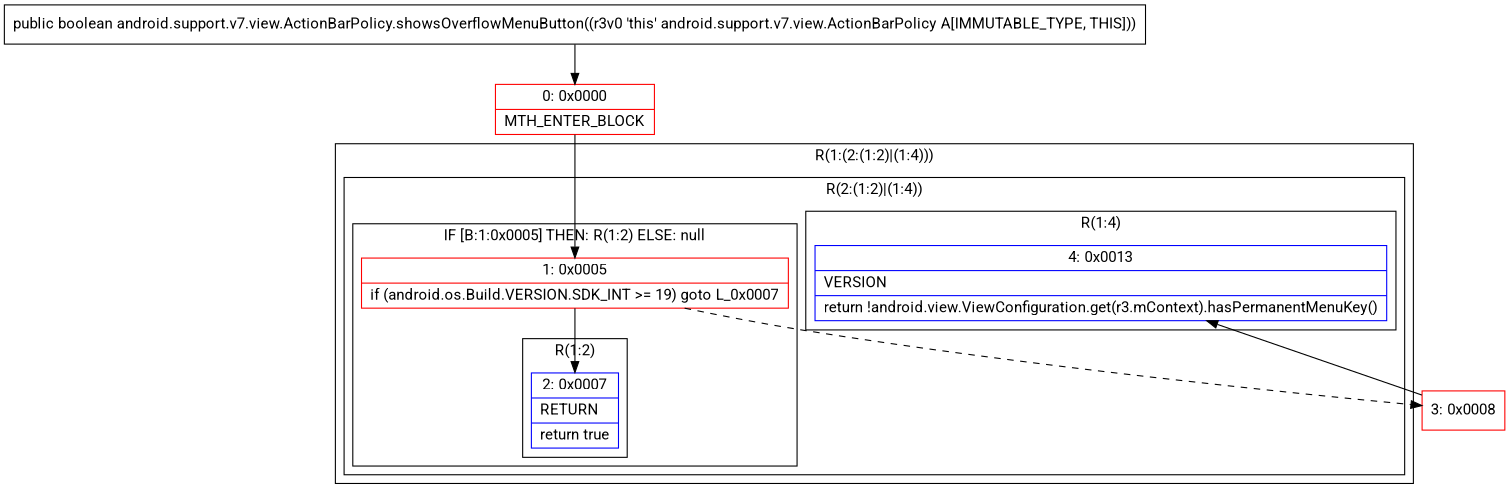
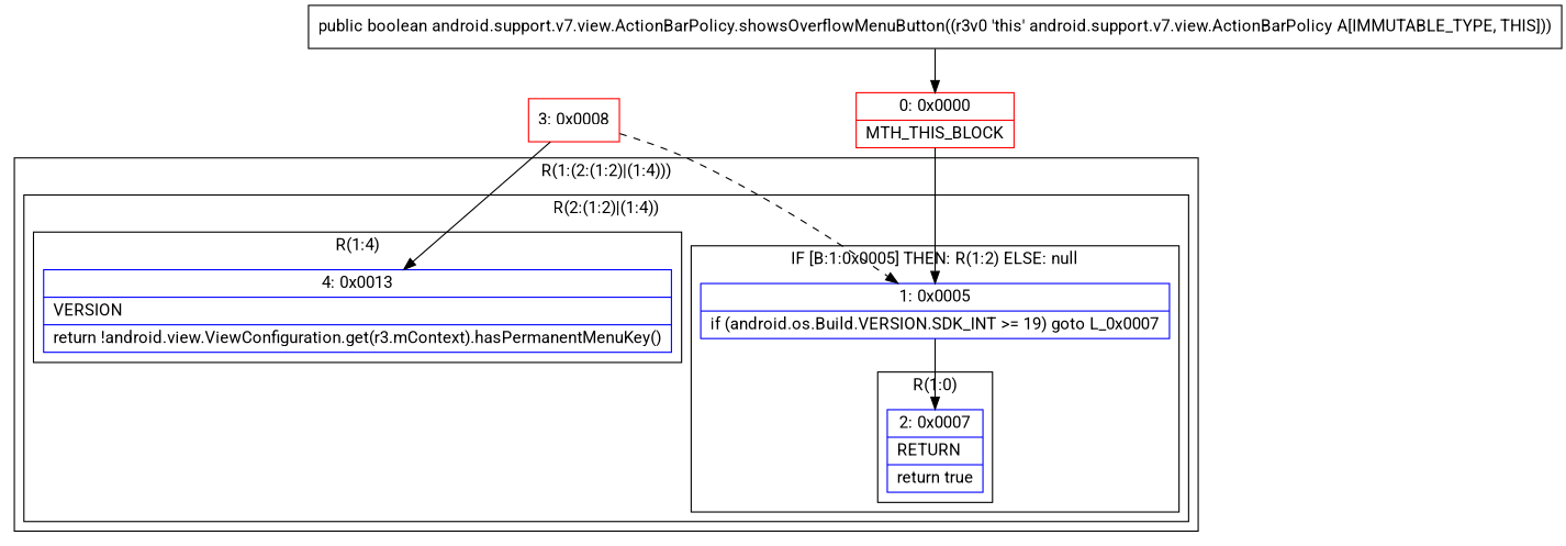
  digraph {
    fontname=Roboto
    node [color=blue fontname=Roboto shape=record]
    edge [fontname=Roboto]
    n1 [label="{2\:\ 0x0007|RETURN\l|return true\l}"]
-   n2 [color=red label="{1\:\ 0x0005|if (android.os.Build.VERSION.SDK_INT \>= 19) goto L_0x0007\l}"]
+   n2 [label="{1\:\ 0x0005|if (android.os.Build.VERSION.SDK_INT \>= 19) goto L_0x0007\l}"]
    n3 [label="{4\:\ 0x0013|VERSION\l|return !android.view.ViewConfiguration.get(r3.mContext).hasPermanentMenuKey()\l}"]
    n4 [color=red label="{3\:\ 0x0008}"]
-   n5 [color=red label="{0\:\ 0x0000|MTH_ENTER_BLOCK\l}"]
+   n5 [color=red label="{0\:\ 0x0000|MTH_THIS_BLOCK\l}"]
    n6 [label="{public boolean android.support.v7.view.ActionBarPolicy.showsOverflowMenuButton((r3v0 'this' android.support.v7.view.ActionBarPolicy A[IMMUTABLE_TYPE, THIS])) }" color=""]
    subgraph cluster_1 {
      label="R(1:(2:(1:2)|(1:4)))"
      subgraph cluster_2 {
        label="R(2:(1:2)|(1:4))"
        subgraph cluster_3 {
          label="IF [B:1:0x0005] THEN: R(1:2) ELSE: null"
          n2
          subgraph cluster_4 {
-           label="R(1:2)"
+           label="R(1:0)"
            n1
          }
        }
        subgraph cluster_5 {
          label="R(1:4)"
          n3
        }
      }
    }
    n2 -> n1
-   n2 -> n4 [style=dashed]
+   n4 -> n2 [style=dashed]
    n4 -> n3
    n5 -> n2
    n6 -> n5
  }
